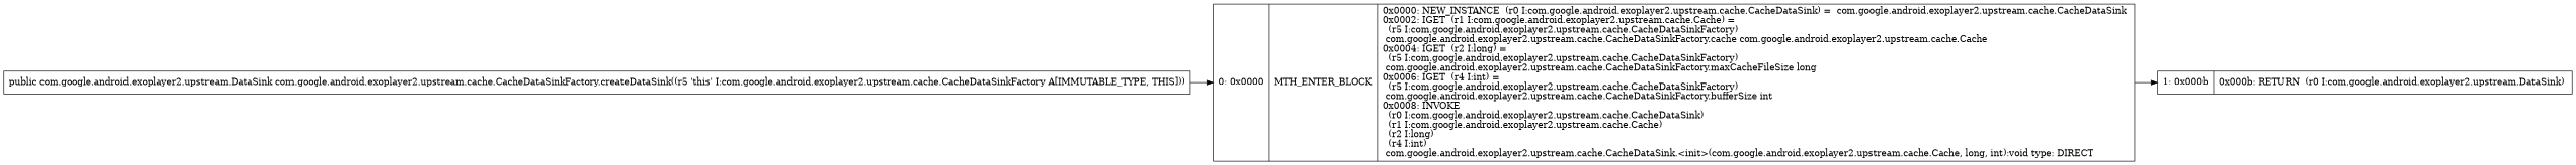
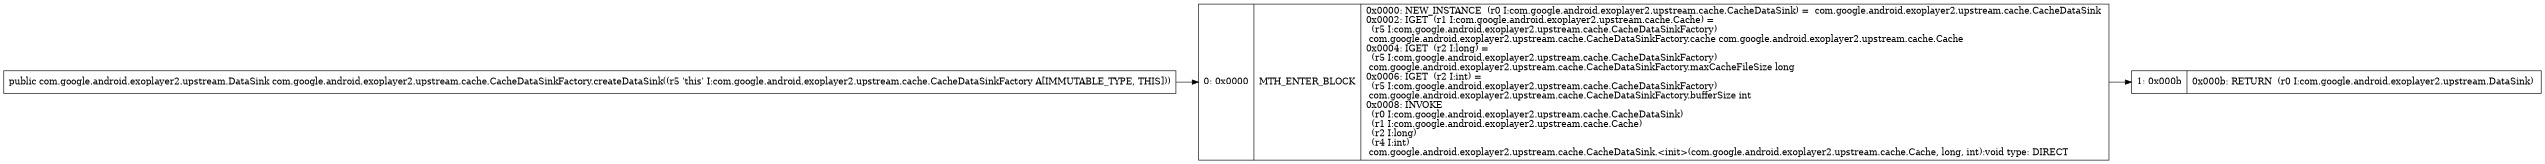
  digraph {
    rankdir=LR
    node [shape=record]
-   n1 [label="{0\:\ 0x0000|MTH_ENTER_BLOCK\l|0x0000: NEW_INSTANCE  (r0 I:com.google.android.exoplayer2.upstream.cache.CacheDataSink) =  com.google.android.exoplayer2.upstream.cache.CacheDataSink \l0x0002: IGET  (r1 I:com.google.android.exoplayer2.upstream.cache.Cache) = \l  (r5 I:com.google.android.exoplayer2.upstream.cache.CacheDataSinkFactory)\l com.google.android.exoplayer2.upstream.cache.CacheDataSinkFactory.cache com.google.android.exoplayer2.upstream.cache.Cache \l0x0004: IGET  (r2 I:long) = \l  (r5 I:com.google.android.exoplayer2.upstream.cache.CacheDataSinkFactory)\l com.google.android.exoplayer2.upstream.cache.CacheDataSinkFactory.maxCacheFileSize long \l0x0006: IGET  (r4 I:int) = \l  (r5 I:com.google.android.exoplayer2.upstream.cache.CacheDataSinkFactory)\l com.google.android.exoplayer2.upstream.cache.CacheDataSinkFactory.bufferSize int \l0x0008: INVOKE  \l  (r0 I:com.google.android.exoplayer2.upstream.cache.CacheDataSink)\l  (r1 I:com.google.android.exoplayer2.upstream.cache.Cache)\l  (r2 I:long)\l  (r4 I:int)\l com.google.android.exoplayer2.upstream.cache.CacheDataSink.\<init\>(com.google.android.exoplayer2.upstream.cache.Cache, long, int):void type: DIRECT \l}"]
+   n1 [label="{0\:\ 0x0000|MTH_ENTER_BLOCK\l|0x0000: NEW_INSTANCE  (r0 I:com.google.android.exoplayer2.upstream.cache.CacheDataSink) =  com.google.android.exoplayer2.upstream.cache.CacheDataSink \l0x0002: IGET  (r1 I:com.google.android.exoplayer2.upstream.cache.Cache) = \l  (r5 I:com.google.android.exoplayer2.upstream.cache.CacheDataSinkFactory)\l com.google.android.exoplayer2.upstream.cache.CacheDataSinkFactory.cache com.google.android.exoplayer2.upstream.cache.Cache \l0x0004: IGET  (r2 I:long) = \l  (r5 I:com.google.android.exoplayer2.upstream.cache.CacheDataSinkFactory)\l com.google.android.exoplayer2.upstream.cache.CacheDataSinkFactory.maxCacheFileSize long \l0x0006: IGET  (r2 I:int) = \l  (r5 I:com.google.android.exoplayer2.upstream.cache.CacheDataSinkFactory)\l com.google.android.exoplayer2.upstream.cache.CacheDataSinkFactory.bufferSize int \l0x0008: INVOKE  \l  (r0 I:com.google.android.exoplayer2.upstream.cache.CacheDataSink)\l  (r1 I:com.google.android.exoplayer2.upstream.cache.Cache)\l  (r2 I:long)\l  (r4 I:int)\l com.google.android.exoplayer2.upstream.cache.CacheDataSink.\<init\>(com.google.android.exoplayer2.upstream.cache.Cache, long, int):void type: DIRECT \l}"]
    n2 [label="{1\:\ 0x000b|0x000b: RETURN  (r0 I:com.google.android.exoplayer2.upstream.DataSink) \l}"]
    n3 [label="{public com.google.android.exoplayer2.upstream.DataSink com.google.android.exoplayer2.upstream.cache.CacheDataSinkFactory.createDataSink((r5 'this' I:com.google.android.exoplayer2.upstream.cache.CacheDataSinkFactory A[IMMUTABLE_TYPE, THIS])) }"]
    n1 -> n2
    n3 -> n1
  }
